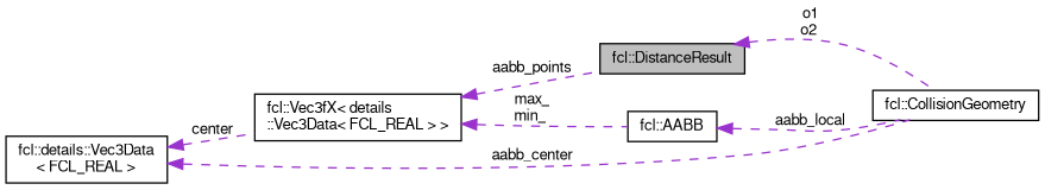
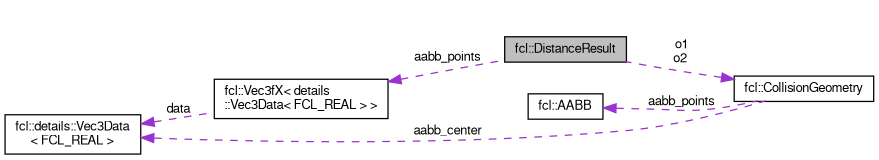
  digraph {
    rankdir=LR
    node [color=black fillcolor=white fontname=FreeSans fontsize=10 shape=record style=filled]
    edge [color=darkorchid3 dir=back fontname=FreeSans fontsize=10 labelfontname=FreeSans labelfontsize=10 style=dashed]
    n1 [fillcolor=grey75 fontcolor=black height=0.2 label="fcl::DistanceResult" width=0.4]
    n2 [height=0.2 label="fcl::Vec3fX\< details\l::Vec3Data\< FCL_REAL \> \>" width=0.4]
    n3 [height=0.2 label="fcl::AABB" width=0.4]
    n4 [height=0.2 label="fcl::CollisionGeometry" width=0.4]
    n5 [height=0.2 label="fcl::details::Vec3Data\l\< FCL_REAL \>" width=0.4]
    n2 -> n1 [label=" aabb_points"]
-   n2 -> n3 [label=" max_\nmin_"]
-   n3 -> n4 [label=" aabb_local"]
-   n1 -> n4 [label=" o1\no2"]
-   n5 -> n2 [label=" center"]
+   n3 -> n4 [label=" aabb_points"]
+   n4 -> n1 [label=" o1\no2"]
+   n5 -> n2 [label=" data"]
    n5 -> n4 [label=" aabb_center"]
  }
